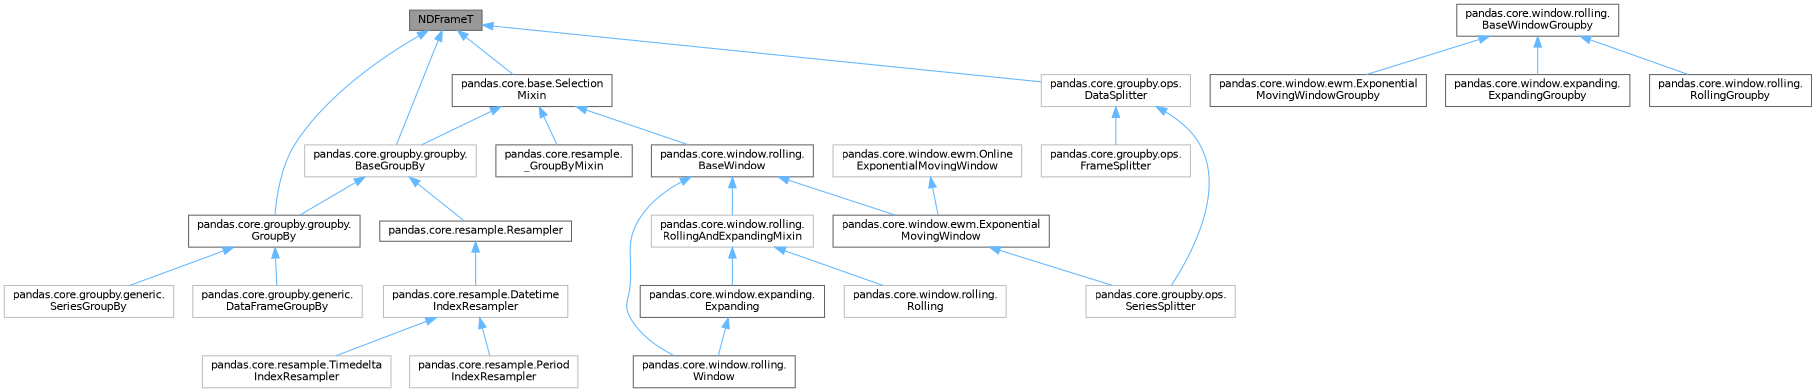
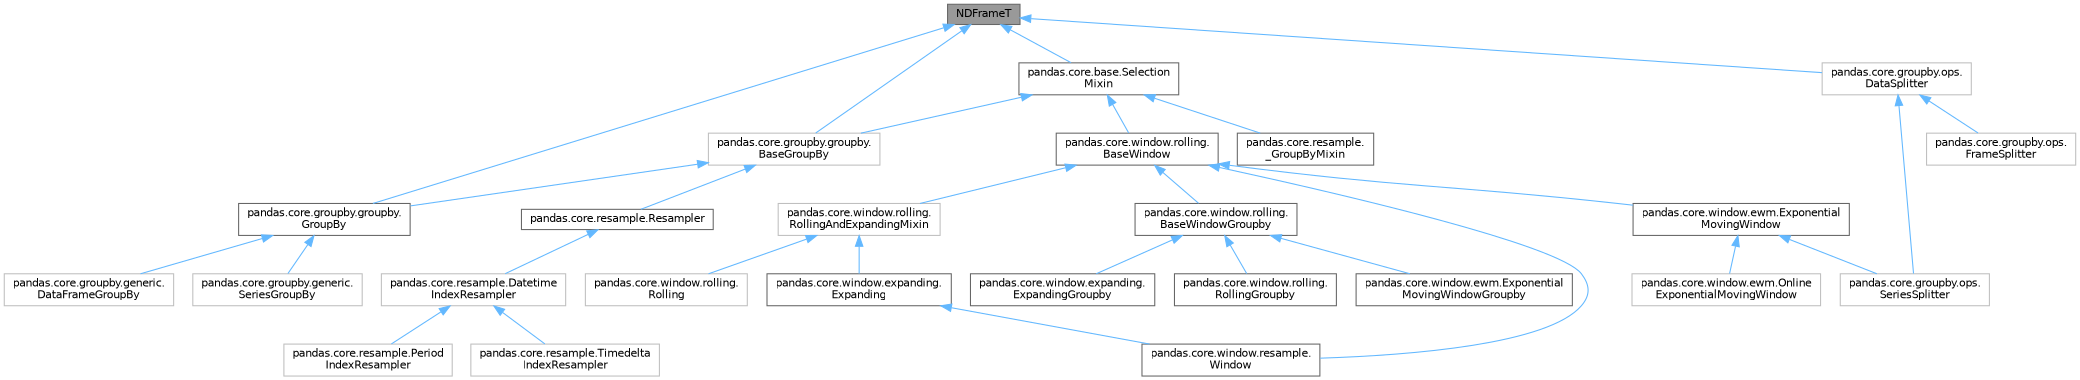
  digraph {
    rankdir=TB
    node [color=gray40 fillcolor=white fontname=Helvetica fontsize=10 shape=box style=filled]
    edge [color=steelblue1 dir=back fontname=Helvetica fontsize=10 labelfontname=Helvetica labelfontsize=10 style=solid]
    n1 [fillcolor=grey60 fontcolor=black height=0.2 label=NDFrameT width=0.4]
    n2 [height=0.2 label="pandas.core.base.Selection\lMixin" width=0.4]
    n3 [color=grey75 height=0.2 label="pandas.core.groupby.groupby.\lBaseGroupBy" width=0.4]
    n4 [height=0.2 label="pandas.core.groupby.groupby.\lGroupBy" width=0.4]
    n5 [color=grey75 height=0.2 label="pandas.core.groupby.ops.\lDataSplitter" width=0.4]
    n6 [height=0.2 label="pandas.core.resample.\l_GroupByMixin" width=0.4]
    n7 [height=0.2 label="pandas.core.window.rolling.\lBaseWindow" width=0.4]
    n8 [height=0.2 label="pandas.core.resample.Resampler" width=0.4]
    n9 [color=grey75 height=0.2 label="pandas.core.groupby.generic.\lDataFrameGroupBy" width=0.4]
    n10 [color=grey75 height=0.2 label="pandas.core.groupby.generic.\lSeriesGroupBy" width=0.4]
    n11 [color=grey75 height=0.2 label="pandas.core.groupby.ops.\lFrameSplitter" width=0.4]
    n12 [color=grey75 height=0.2 label="pandas.core.groupby.ops.\lSeriesSplitter" width=0.4]
    n13 [height=0.2 label="pandas.core.window.ewm.Exponential\lMovingWindow" width=0.4]
    n14 [height=0.2 label="pandas.core.window.rolling.\lBaseWindowGroupby" width=0.4]
    n15 [color=grey75 height=0.2 label="pandas.core.window.rolling.\lRollingAndExpandingMixin" width=0.4]
-   n16 [height=0.2 label="pandas.core.window.rolling.\lWindow" width=0.4]
+   n16 [height=0.2 label="pandas.core.window.resample.\lWindow" width=0.4]
    n17 [color=grey75 height=0.2 label="pandas.core.resample.Datetime\lIndexResampler" width=0.4]
    n18 [color=grey75 height=0.2 label="pandas.core.resample.Period\lIndexResampler" width=0.4]
    n19 [color=grey75 height=0.2 label="pandas.core.resample.Timedelta\lIndexResampler" width=0.4]
    n20 [color=grey75 height=0.2 label="pandas.core.window.ewm.Online\lExponentialMovingWindow" width=0.4]
    n21 [height=0.2 label="pandas.core.window.ewm.Exponential\lMovingWindowGroupby" width=0.4]
    n22 [height=0.2 label="pandas.core.window.expanding.\lExpandingGroupby" width=0.4]
    n23 [height=0.2 label="pandas.core.window.rolling.\lRollingGroupby" width=0.4]
    n24 [height=0.2 label="pandas.core.window.expanding.\lExpanding" width=0.4]
    n25 [color=grey75 height=0.2 label="pandas.core.window.rolling.\lRolling" width=0.4]
    n1 -> n2
    n1 -> n3
    n1 -> n4
    n1 -> n5
    n2 -> n3
    n2 -> n6
    n2 -> n7
    n3 -> n4
    n3 -> n8
    n4 -> n9
    n4 -> n10
    n5 -> n11
    n5 -> n12
    n7 -> n13
+   n7 -> n14
    n7 -> n15
    n7 -> n16
    n8 -> n17
    n13 -> n12
-   n20 -> n13
+   n13 -> n20
    n14 -> n21
    n14 -> n22
    n14 -> n23
    n15 -> n24
    n15 -> n25
    n17 -> n18
    n17 -> n19
    n24 -> n16
  }
